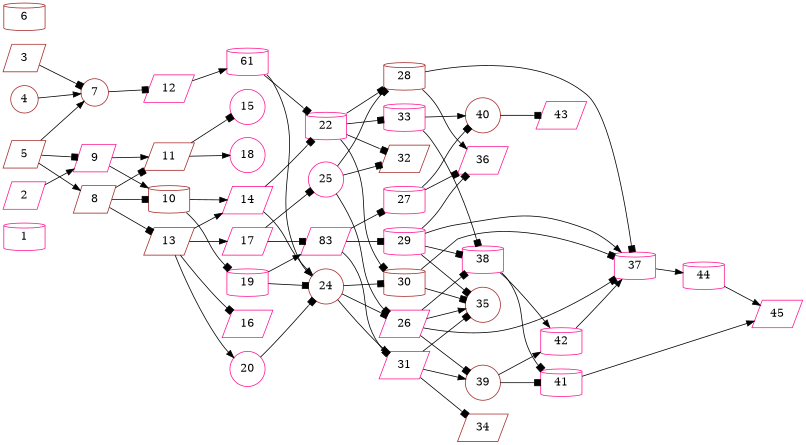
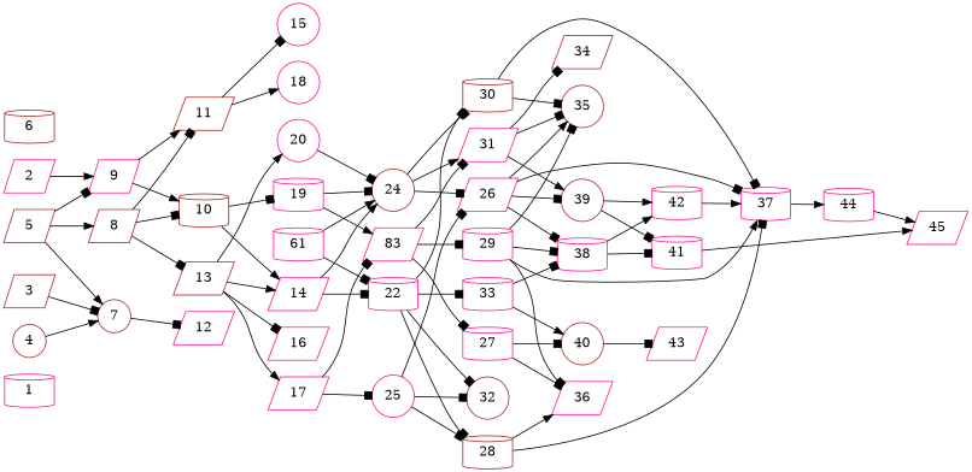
  digraph {
    rankdir=LR
    node [alpha=0.01 color=deeppink shape=parallelogram]
    edge [arrowhead=box]
    1 [alpha=0.11 expect_size=48271360 shape=cylinder]
    2 [alpha=0.08 expect_size=12277760]
    9 [alpha=0.15 expect_size=30971904]
    10 [alpha=0.02 color=brown expect_size=26756096 shape=cylinder]
    11 [alpha=0.10 color=brown expect_size=15898624]
    14 [alpha=0.19 expect_size=22959104]
    19 [alpha=0.17 expect_size=31753216 shape=cylinder]
    15 [alpha=0.17 expect_size=14314496 shape=circle]
    18 [alpha=0.15 expect_size=6059008 shape=circle]
    3 [alpha=0.04 color=brown expect_size=37760000]
    7 [alpha=0.09 color=brown expect_size=6307840 shape=circle]
    12 [alpha=0.11 expect_size=41710592]
    n13 [alpha=0.07 expect_size=25759744 label=61 shape=cylinder]
    4 [alpha=0.16 color=brown expect_size=50563072 shape=circle]
    5 [alpha=0.15 color=brown expect_size=20117504]
    8 [alpha=0.11 color=brown expect_size=19829760]
    13 [alpha=0.09 color=brown expect_size=13579264]
    16 [expect_size=49240064]
    17 [alpha=0.12 expect_size=31918080]
    20 [alpha=0.13 expect_size=21093376 shape=circle]
    6 [alpha=0.13 color=brown expect_size=36308992 shape=cylinder]
    22 [alpha=0.04 expect_size=49721344 shape=cylinder]
    24 [alpha=0.05 color=brown expect_size=49484800 shape=circle]
    n24 [alpha=0.15 expect_size=28384256 label=83]
    25 [alpha=0.02 expect_size=46442496 shape=circle]
    28 [alpha=0.18 color=brown expect_size=24182784 shape=cylinder]
    30 [color=brown expect_size=51438592 shape=cylinder]
-   32 [alpha=0.18 color=brown expect_size=51137536]
+   32 [alpha=0.18 color=brown expect_size=51137536 shape=circle]
    33 [alpha=0.18 expect_size=13817856 shape=cylinder]
    31 [alpha=0.02 expect_size=34566144]
    26 [alpha=0.11 expect_size=39069696]
    27 [expect_size=42603520 shape=cylinder]
    29 [alpha=0.05 expect_size=11541504 shape=cylinder]
    37 [alpha=0.07 expect_size=45596672 shape=cylinder]
    36 [alpha=0.06 expect_size=18820096]
    35 [alpha=0.16 color=brown expect_size=14746624 shape=circle]
    38 [alpha=0.09 expect_size=48954368 shape=cylinder]
    40 [color=brown expect_size=7723008 shape=circle]
    39 [color=brown expect_size=43482112 shape=circle]
    34 [alpha=0.05 color=brown expect_size=49495040]
    44 [alpha=0.08 expect_size=5820416 shape=cylinder]
    42 [alpha=0.16 expect_size=14913536 shape=cylinder]
    41 [alpha=0.09 expect_size=10376192 shape=cylinder]
    43 [alpha=0.13 expect_size=10615808]
    45 [expect_size=18245632]
    2 -> 9 [arrowhead=normal]
    9 -> 10 [arrowhead=normal]
    9 -> 11 [arrowhead=normal]
    10 -> 14 [arrowhead=normal]
    10 -> 19
    11 -> 15
    11 -> 18 [arrowhead=normal]
    14 -> 22
    14 -> 24 [arrowhead=normal]
    19 -> 24
    19 -> n24 [arrowhead=normal]
    3 -> 7
    7 -> 12
-   12 -> n13 [arrowhead=normal]
    n13 -> 22
    n13 -> 24 [arrowhead=normal]
    4 -> 7 [arrowhead=normal]
    5 -> 9
    5 -> 7 [arrowhead=normal]
    5 -> 8 [arrowhead=normal]
    8 -> 10
    8 -> 11
    8 -> 13
    13 -> 14 [arrowhead=normal]
    13 -> 16
    13 -> 17 [arrowhead=normal]
    13 -> 20 [arrowhead=normal]
    17 -> n24
    17 -> 25
    20 -> 24
    22 -> 28
    22 -> 30
    22 -> 32
    22 -> 33
    24 -> 30
    24 -> 31 [arrowhead=normal]
    24 -> 26
    n24 -> 31
    n24 -> 27
    n24 -> 29
    25 -> 28
    25 -> 32
    25 -> 26
    28 -> 37
    28 -> 36 [arrowhead=normal]
    30 -> 37
    30 -> 35
    33 -> 38
    33 -> 40 [arrowhead=normal]
    31 -> 35
    31 -> 39 [arrowhead=normal]
    31 -> 34
    26 -> 37
    26 -> 35 [arrowhead=normal]
    26 -> 38
    26 -> 39
    27 -> 36
    27 -> 40
    29 -> 37 [arrowhead=normal]
    29 -> 36
    29 -> 35
    29 -> 38
    37 -> 44 [arrowhead=normal]
    38 -> 42 [arrowhead=normal]
    38 -> 41
    40 -> 43
    39 -> 42 [arrowhead=normal]
    39 -> 41
    44 -> 45 [arrowhead=normal]
    42 -> 37 [arrowhead=normal]
    41 -> 45 [arrowhead=normal]
  }
